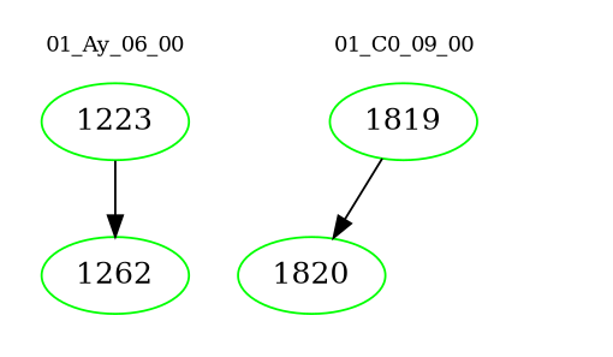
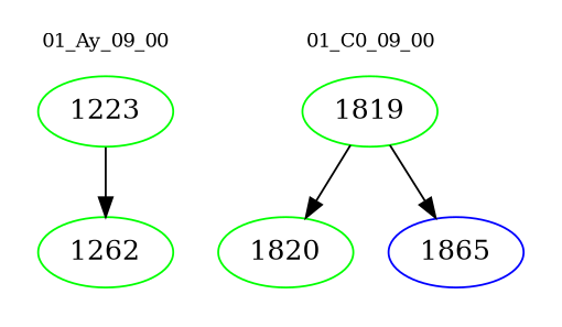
  digraph {
    node [color=green]
    edge [color=black]
    n1 [label=1223]
    n2 [label=1262]
    n3 [label=1819]
    n4 [label=1820]
+   n5 [color=blue label=1865]
    subgraph cluster_1 {
      color=white
      fontsize=10
-     label="01_Ay_06_00"
+     label="01_Ay_09_00"
      n1
      n2
    }
    subgraph cluster_2 {
      color=white
      fontsize=10
      label="01_C0_09_00"
      n3
      n4
+     n5
    }
    n1 -> n2
    n3 -> n4
+   n3 -> n5
  }
